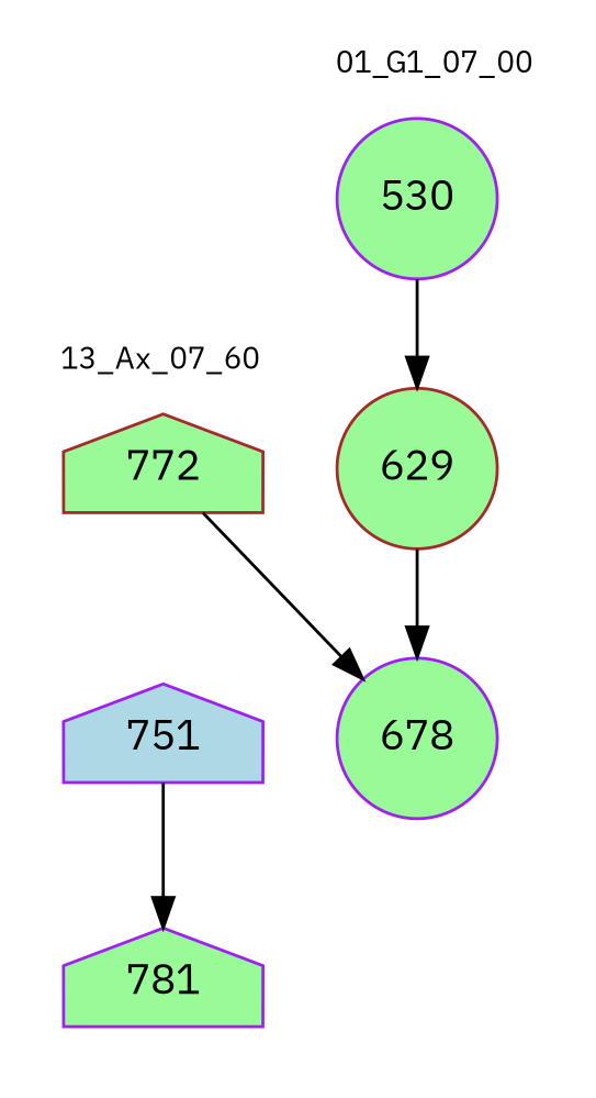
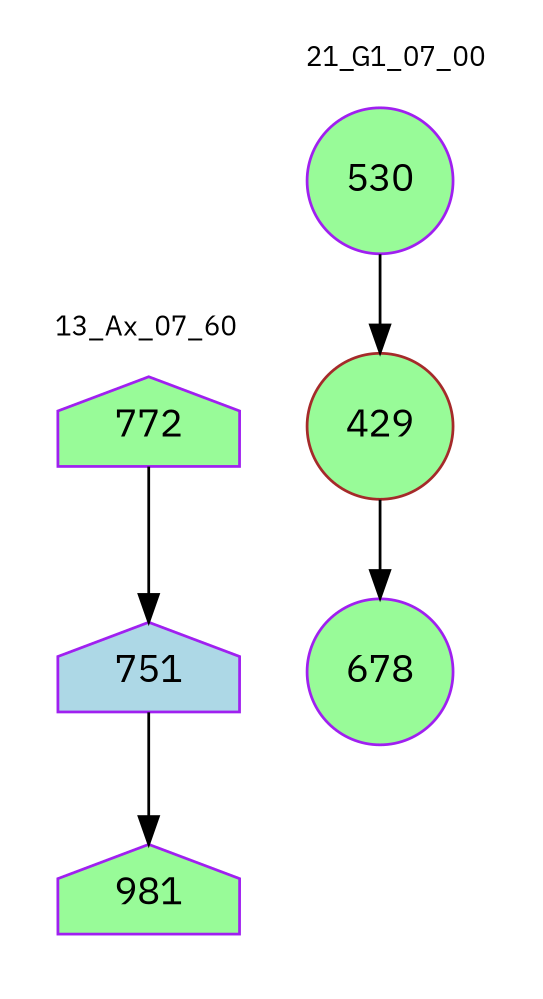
  digraph {
    fontname="IBM Plex Sans"
    node [color=purple fillcolor=palegreen fontname="IBM Plex Sans" shape=house style=filled]
    edge [color=black fontname="IBM Plex Sans"]
-   n1 [color=brown label=772]
+   n1 [label=772]
    n2 [fillcolor=lightblue label=751]
-   n3 [label=781]
+   n3 [label=981]
    n4 [label=530 shape=circle]
-   n5 [color=brown label=629 shape=circle]
+   n5 [color=brown label=429 shape=circle]
    n6 [label=678 shape=circle]
    subgraph cluster_1 {
      color=white
      fontsize=10
      label="13_Ax_07_60"
      n1
      n2
      n3
    }
    subgraph cluster_2 {
      color=white
      fontsize=10
-     label="01_G1_07_00"
+     label="21_G1_07_00"
      n4
      n5
      n6
    }
-   n1 -> n6
+   n1 -> n2
    n2 -> n3
    n4 -> n5
    n5 -> n6
  }
